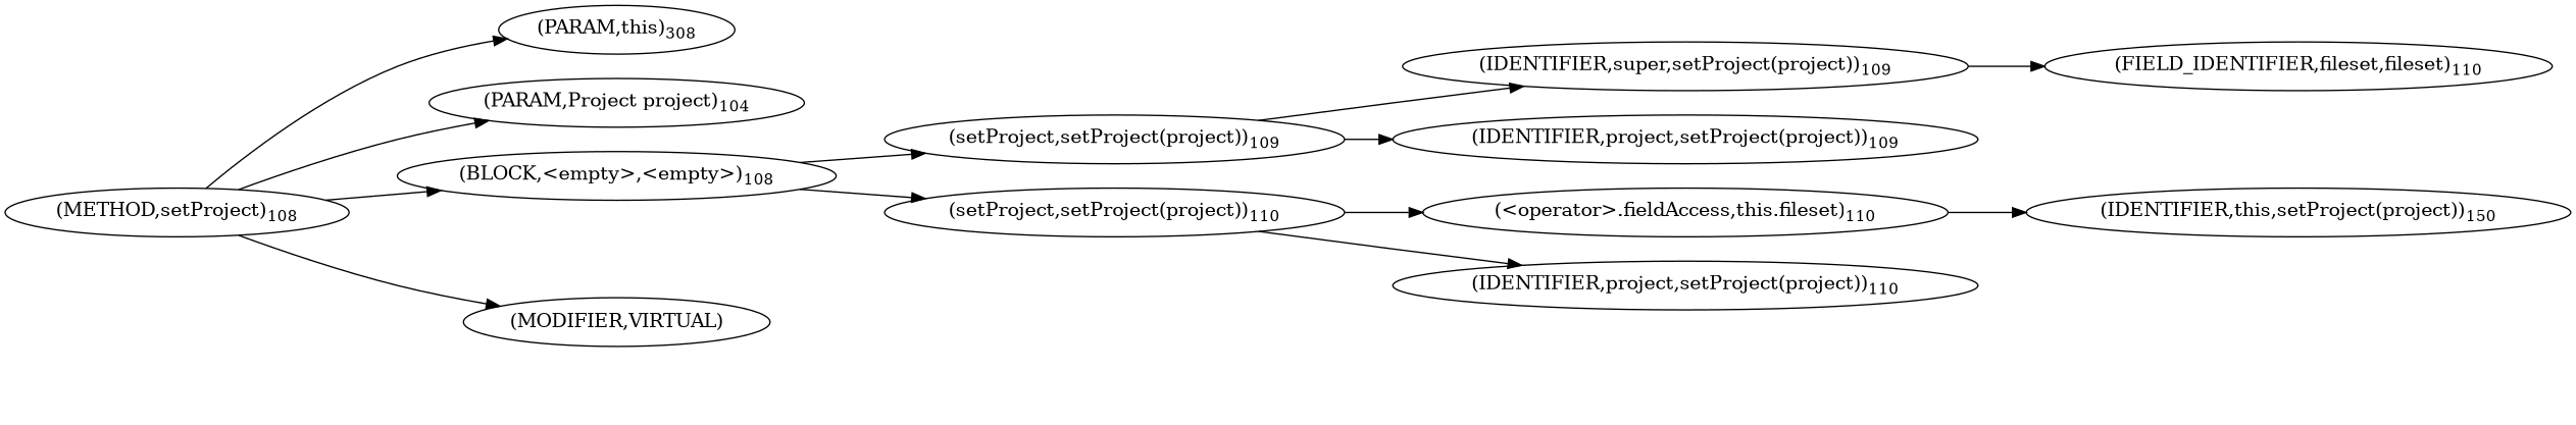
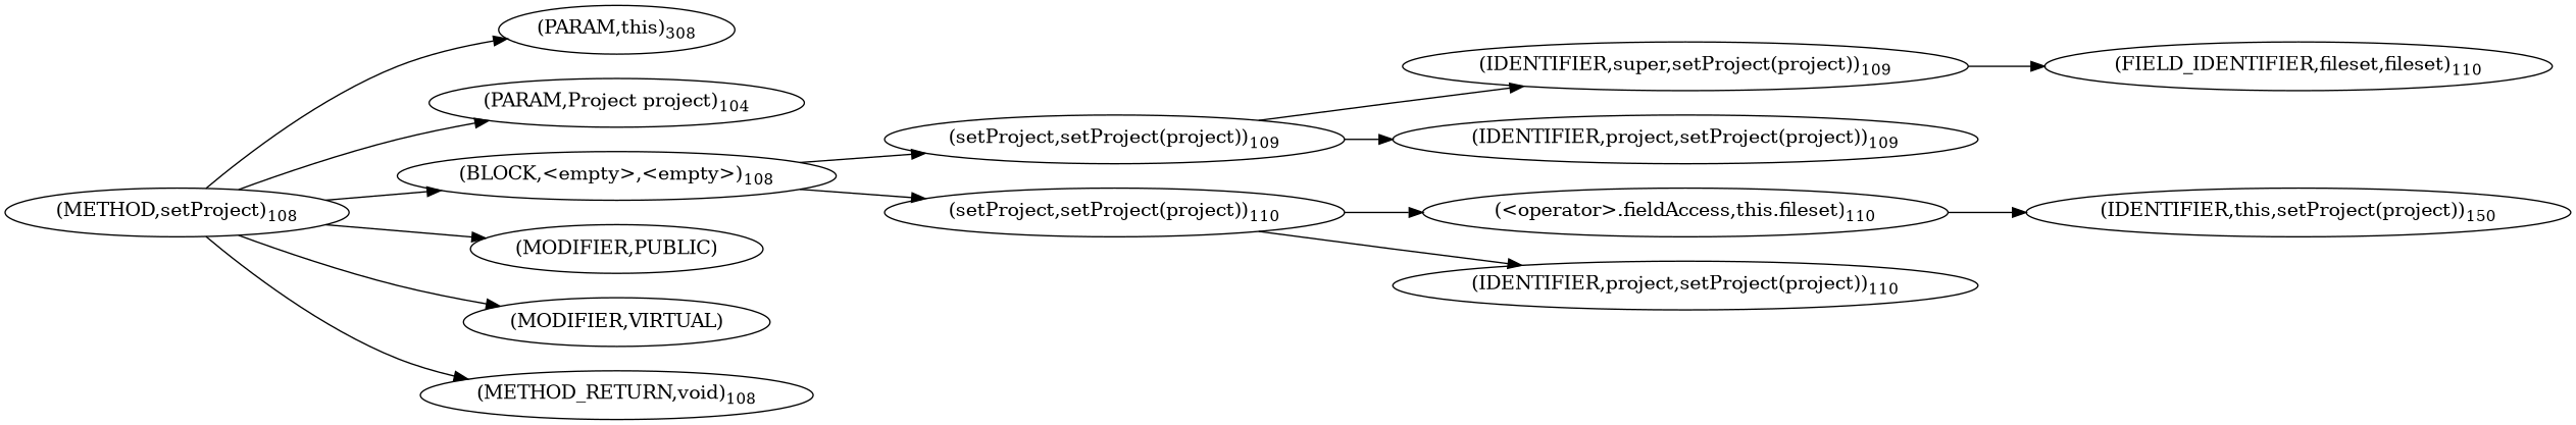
  digraph {
    rankdir=LR
    n1 [label=<(METHOD,setProject)<SUB>108</SUB>>]
    n2 [label=<(PARAM,this)<SUB>308</SUB>>]
    n3 [label=<(PARAM,Project project)<SUB>104</SUB>>]
    n4 [label=<(BLOCK,&lt;empty&gt;,&lt;empty&gt;)<SUB>108</SUB>>]
+   n5 [label=<(MODIFIER,PUBLIC)>]
    n6 [label=<(MODIFIER,VIRTUAL)>]
+   n7 [label=<(METHOD_RETURN,void)<SUB>108</SUB>>]
    n8 [label=<(setProject,setProject(project))<SUB>109</SUB>>]
    n9 [label=<(setProject,setProject(project))<SUB>110</SUB>>]
    n10 [label=<(IDENTIFIER,super,setProject(project))<SUB>109</SUB>>]
    n11 [label=<(IDENTIFIER,project,setProject(project))<SUB>109</SUB>>]
    n12 [label=<(&lt;operator&gt;.fieldAccess,this.fileset)<SUB>110</SUB>>]
    n13 [label=<(IDENTIFIER,project,setProject(project))<SUB>110</SUB>>]
    n14 [label=<(FIELD_IDENTIFIER,fileset,fileset)<SUB>110</SUB>>]
    n15 [label=<(IDENTIFIER,this,setProject(project))<SUB>150</SUB>>]
    n1 -> n2
    n1 -> n3
    n1 -> n4
+   n1 -> n5
    n1 -> n6
+   n1 -> n7
    n4 -> n8
    n4 -> n9
    n8 -> n10
    n8 -> n11
    n9 -> n12
    n9 -> n13
    n10 -> n14
    n12 -> n15
  }
